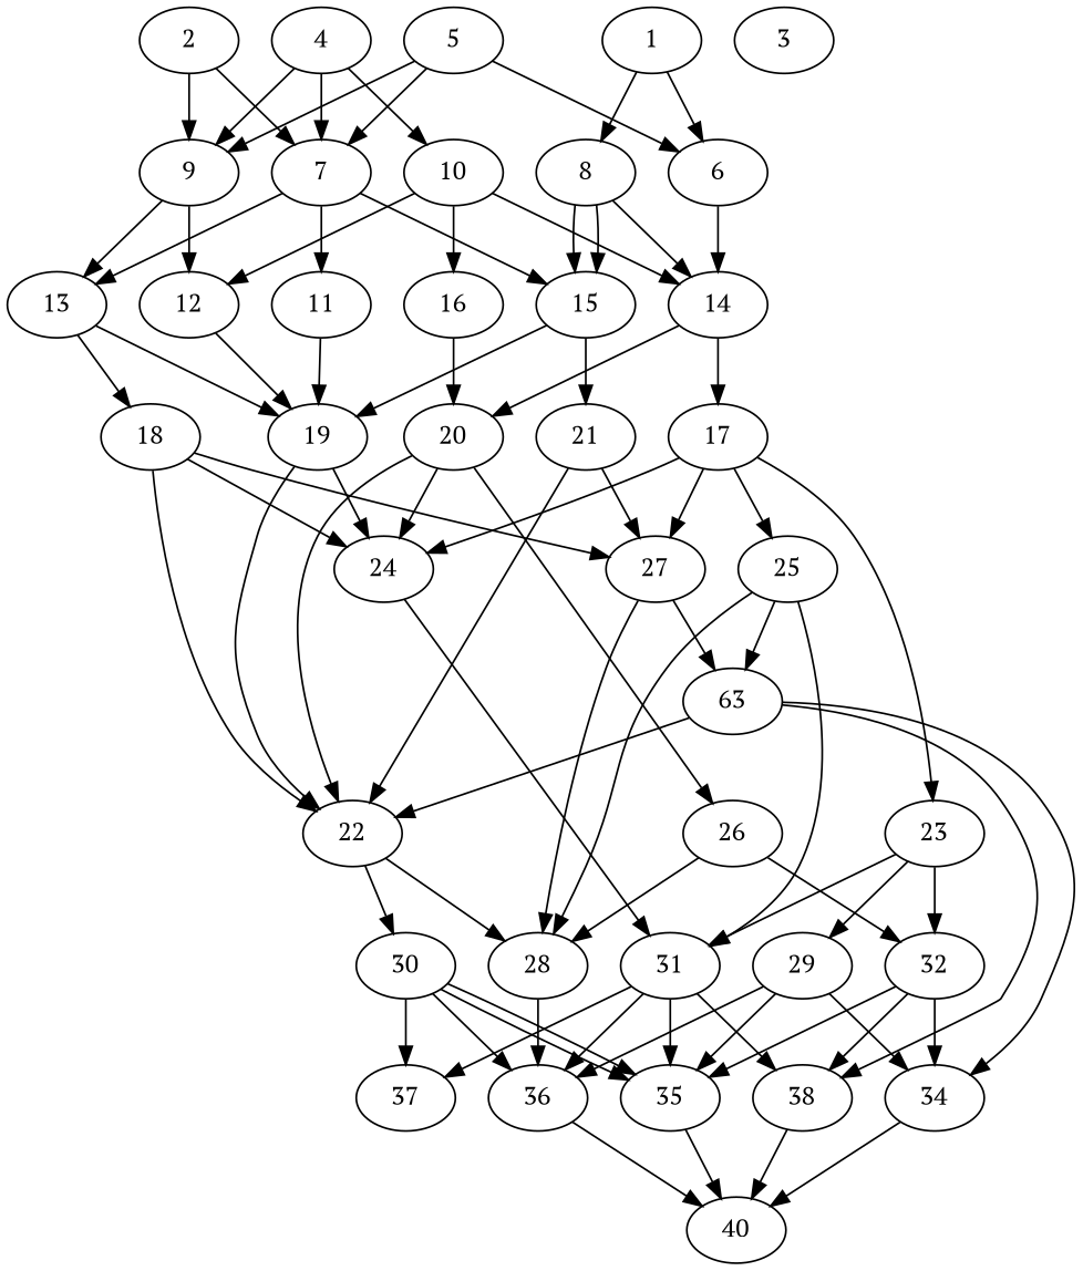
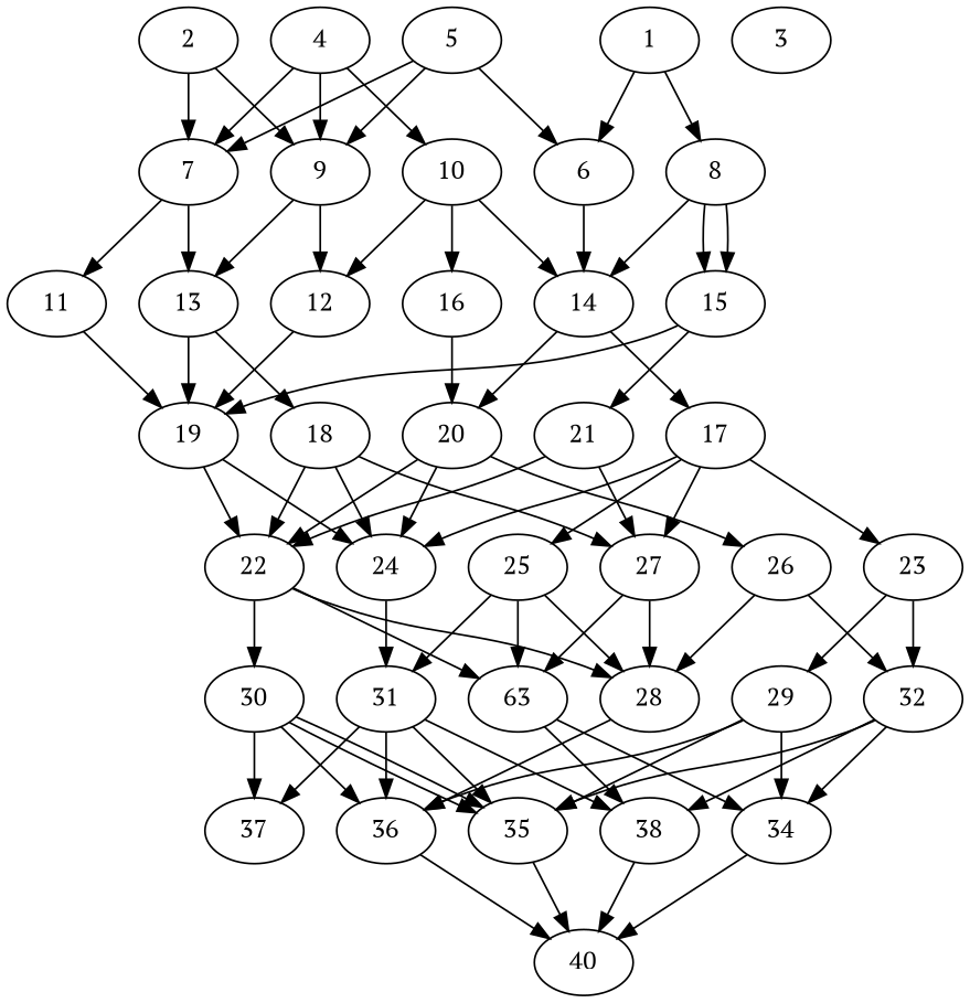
  digraph {
    fontname="PT Serif"
    node [alpha=0.14 fontname="PT Serif"]
    edge [fontname="PT Serif"]
    1 [alpha=0.02 expect_size=17776640]
    6 [expect_size=24636416]
    8 [alpha=0.20 expect_size=31699968]
    14 [alpha=0.15 expect_size=23076864]
    15 [alpha=0.05 expect_size=45715456]
    17 [alpha=0.15 expect_size=12174336]
    20 [alpha=0.10 expect_size=8937472]
    19 [alpha=0.11 expect_size=48297984]
    21 [expect_size=32488448]
    16 [alpha=0.00 expect_size=25818112]
    2 [alpha=0.04 expect_size=50304000]
    7 [alpha=0.16 expect_size=10066944]
    9 [alpha=0.03 expect_size=32235520]
    11 [expect_size=50997248]
    13 [alpha=0.17 expect_size=16202752]
    12 [alpha=0.19 expect_size=7506944]
    18 [alpha=0.04 expect_size=49171456]
    3 [alpha=0.03 expect_size=39949312]
    4 [alpha=0.10 expect_size=13169664]
    10 [alpha=0.10 expect_size=10322944]
    5 [alpha=0.12 expect_size=25833472]
    24 [alpha=0.17 expect_size=8127488]
    27 [alpha=0.06 expect_size=6910976]
    23 [alpha=0.15 expect_size=14921728]
    25 [alpha=0.07 expect_size=42525696]
    22 [alpha=0.17 expect_size=18270208]
    26 [alpha=0.05 expect_size=6599680]
    31 [alpha=0.10 expect_size=5873664]
    28 [alpha=0.17 expect_size=41282560]
    n30 [alpha=0.06 expect_size=33093632 label=63]
    30 [alpha=0.06 expect_size=29798400]
    29 [alpha=0.00 expect_size=51190784]
    32 [alpha=0.16 expect_size=39137280]
    36 [alpha=0.02 expect_size=31734784]
    35 [alpha=0.19 expect_size=15132672]
    34 [alpha=0.04 expect_size=22450176]
    37 [alpha=0.09 expect_size=44462080]
    38 [expect_size=10954752]
    40 [alpha=0.03 expect_size=5974016]
    1 -> 6
    1 -> 8
    6 -> 14
    8 -> 14
    8 -> 15
    8 -> 15
    14 -> 17
    14 -> 20
    15 -> 19
    15 -> 21
    17 -> 24
    17 -> 27
    17 -> 23
    17 -> 25
    20 -> 24
    20 -> 22
    20 -> 26
    19 -> 24
    19 -> 22
    21 -> 27
    21 -> 22
    16 -> 20
    2 -> 7
    2 -> 9
-   7 -> 15
    7 -> 11
    7 -> 13
    9 -> 13
    9 -> 12
    11 -> 19
    13 -> 19
    13 -> 18
    12 -> 19
    18 -> 24
    18 -> 27
    18 -> 22
    4 -> 7
    4 -> 9
    4 -> 10
    10 -> 14
    10 -> 16
    10 -> 12
    5 -> 6
    5 -> 7
    5 -> 9
    24 -> 31
    27 -> 28
    27 -> n30
-   23 -> 31
    23 -> 29
    23 -> 32
    25 -> 31
    25 -> 28
    25 -> n30
    22 -> 28
-   n30 -> 22
+   22 -> n30
    22 -> 30
    26 -> 28
    26 -> 32
    31 -> 36
    31 -> 35
    31 -> 37
    31 -> 38
    28 -> 36
    n30 -> 34
    n30 -> 38
    30 -> 36
    30 -> 35
    30 -> 35
    30 -> 37
    29 -> 36
    29 -> 35
    29 -> 34
    32 -> 35
    32 -> 34
    32 -> 38
    36 -> 40
    35 -> 40
    34 -> 40
    38 -> 40
  }
